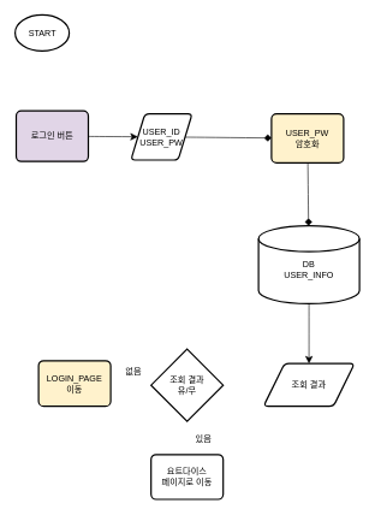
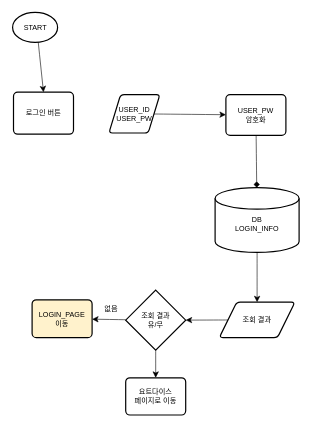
  <mxCell id="0" />
  <mxCell id="1" parent="0" />
+ <mxCell id="2" style="edgeStyle=none;curved=1;rounded=0;orthogonalLoop=1;jettySize=auto;html=1;exitX=0.5;exitY=0;exitDx=0;exitDy=0;exitPerimeter=0;entryX=0.5;entryY=0;entryDx=0;entryDy=0;fontSize=12;startSize=8;endSize=8;" edge="1" parent="1" source="3" target="5"><mxGeometry relative="1" as="geometry" /></mxCell>
  <mxCell id="3" value="START" style="strokeWidth=2;html=1;shape=mxgraph.flowchart.start_1;whiteSpace=wrap;direction=east;" vertex="1" parent="1"><mxGeometry x="20.5" y="20" width="75" height="50" as="geometry" /></mxCell>
- <mxCell id="4" value="" style="edgeStyle=none;curved=1;rounded=0;orthogonalLoop=1;jettySize=auto;html=1;fontSize=12;startSize=8;endSize=8;" edge="1" parent="1" source="5" target="7"><mxGeometry relative="1" as="geometry" /></mxCell>
- <mxCell id="5" value="로그인 버튼" style="rounded=1;whiteSpace=wrap;html=1;absoluteArcSize=1;arcSize=14;strokeWidth=2;fillColor=#e1d5e7;" vertex="1" parent="1"><mxGeometry x="22" y="153" width="100" height="70" as="geometry" /></mxCell>
- <mxCell id="6" value="" style="edgeStyle=none;curved=1;rounded=0;orthogonalLoop=1;jettySize=auto;html=1;fontSize=12;startSize=8;endSize=8;endArrow=diamond;" edge="1" parent="1" source="7" target="11"><mxGeometry relative="1" as="geometry" /></mxCell>
+ <mxCell id="5" value="로그인 버튼" style="rounded=1;whiteSpace=wrap;html=1;absoluteArcSize=1;arcSize=14;strokeWidth=2;" vertex="1" parent="1"><mxGeometry x="22" y="153" width="100" height="70" as="geometry" /></mxCell>
+ <mxCell id="6" value="" style="edgeStyle=none;curved=1;rounded=0;orthogonalLoop=1;jettySize=auto;html=1;fontSize=12;startSize=8;endSize=8;" edge="1" parent="1" source="7" target="11"><mxGeometry relative="1" as="geometry" /></mxCell>
  <mxCell id="7" value="USER_ID&lt;div&gt;USER_PW&lt;/div&gt;" style="shape=parallelogram;html=1;strokeWidth=2;perimeter=parallelogramPerimeter;whiteSpace=wrap;rounded=1;arcSize=12;size=0.23;" vertex="1" parent="1"><mxGeometry x="181" y="157" width="85" height="64" as="geometry" /></mxCell>
  <mxCell id="8" value="" style="edgeStyle=none;curved=1;rounded=0;orthogonalLoop=1;jettySize=auto;html=1;fontSize=12;startSize=8;endSize=8;" edge="1" parent="1" source="9" target="13"><mxGeometry relative="1" as="geometry" /></mxCell>
- <mxCell id="9" value="&lt;div&gt;&lt;br&gt;&lt;/div&gt;DB&lt;div&gt;USER_INFO&lt;/div&gt;" style="strokeWidth=2;html=1;shape=mxgraph.flowchart.database;whiteSpace=wrap;" vertex="1" parent="1"><mxGeometry x="358" y="312" width="140" height="108" as="geometry" /></mxCell>
+ <mxCell id="9" value="&lt;div&gt;&lt;br&gt;&lt;/div&gt;DB&lt;div&gt;LOGIN_INFO&lt;/div&gt;" style="strokeWidth=2;html=1;shape=mxgraph.flowchart.database;whiteSpace=wrap;" vertex="1" parent="1"><mxGeometry x="358" y="312" width="140" height="108" as="geometry" /></mxCell>
  <mxCell id="10" value="" style="edgeStyle=none;curved=1;rounded=0;orthogonalLoop=1;jettySize=auto;html=1;fontSize=12;startSize=8;endSize=8;endArrow=diamond;" edge="1" parent="1" source="11" target="9"><mxGeometry relative="1" as="geometry" /></mxCell>
- <mxCell id="11" value="USER_PW&lt;div&gt;암호화&lt;/div&gt;" style="rounded=1;whiteSpace=wrap;html=1;absoluteArcSize=1;arcSize=14;strokeWidth=2;fillColor=#fff2cc;" vertex="1" parent="1"><mxGeometry x="376" y="157" width="100" height="68" as="geometry" /></mxCell>
+ <mxCell id="11" value="USER_PW&lt;div&gt;암호화&lt;/div&gt;" style="rounded=1;whiteSpace=wrap;html=1;absoluteArcSize=1;arcSize=14;strokeWidth=2;" vertex="1" parent="1"><mxGeometry x="376" y="157" width="100" height="68" as="geometry" /></mxCell>
+ <mxCell id="12" value="" style="edgeStyle=none;curved=1;rounded=0;orthogonalLoop=1;jettySize=auto;html=1;fontSize=12;startSize=8;endSize=8;" edge="1" parent="1" source="13" target="16"><mxGeometry relative="1" as="geometry" /></mxCell>
  <mxCell id="13" value="조회 결과" style="shape=parallelogram;html=1;strokeWidth=2;perimeter=parallelogramPerimeter;whiteSpace=wrap;rounded=1;arcSize=12;size=0.23;" vertex="1" parent="1"><mxGeometry x="365" y="503" width="126" height="59" as="geometry" /></mxCell>
+ <mxCell id="14" value="" style="edgeStyle=none;curved=1;rounded=0;orthogonalLoop=1;jettySize=auto;html=1;fontSize=12;startSize=8;endSize=8;" edge="1" parent="1" source="16" target="17"><mxGeometry relative="1" as="geometry" /></mxCell>
+ <mxCell id="15" value="" style="edgeStyle=none;curved=1;rounded=0;orthogonalLoop=1;jettySize=auto;html=1;fontSize=12;startSize=8;endSize=8;" edge="1" parent="1" source="16" target="18"><mxGeometry relative="1" as="geometry" /></mxCell>
  <mxCell id="16" value="조회 결과&lt;div&gt;유/무&lt;/div&gt;" style="strokeWidth=2;html=1;shape=mxgraph.flowchart.decision;whiteSpace=wrap;" vertex="1" parent="1"><mxGeometry x="209" y="483" width="100" height="100" as="geometry" /></mxCell>
  <mxCell id="17" value="LOGIN_PAGE&lt;div&gt;이동&lt;/div&gt;" style="rounded=1;whiteSpace=wrap;html=1;absoluteArcSize=1;arcSize=14;strokeWidth=2;fillColor=#fff2cc;" vertex="1" parent="1"><mxGeometry x="53" y="499" width="100" height="63" as="geometry" /></mxCell>
  <mxCell id="18" value="요트다이스&lt;div&gt;페이지로 이동&lt;/div&gt;" style="rounded=1;whiteSpace=wrap;html=1;absoluteArcSize=1;arcSize=14;strokeWidth=2;" vertex="1" parent="1"><mxGeometry x="209" y="629" width="100" height="62" as="geometry" /></mxCell>
  <mxCell id="19" style="edgeStyle=none;curved=1;rounded=0;orthogonalLoop=1;jettySize=auto;html=1;exitX=1;exitY=0.5;exitDx=0;exitDy=0;fontSize=12;startSize=8;endSize=8;" edge="1" parent="1" source="5" target="5"><mxGeometry relative="1" as="geometry" /></mxCell>
- <mxCell id="20" value="있음" style="text;strokeColor=none;fillColor=none;html=1;align=center;verticalAlign=middle;whiteSpace=wrap;rounded=0;fontSize=12;" vertex="1" parent="1"><mxGeometry x="260" y="592" width="44" height="30" as="geometry" /></mxCell>
  <mxCell id="21" value="없음" style="text;strokeColor=none;fillColor=none;html=1;align=center;verticalAlign=middle;whiteSpace=wrap;rounded=0;fontSize=12;" vertex="1" parent="1"><mxGeometry x="163" y="499" width="44" height="30" as="geometry" /></mxCell>
  <mxCell id="22" style="edgeStyle=none;curved=1;rounded=0;orthogonalLoop=1;jettySize=auto;html=1;exitX=0.5;exitY=1;exitDx=0;exitDy=0;fontSize=12;startSize=8;endSize=8;" edge="1" parent="1" source="5" target="5"><mxGeometry relative="1" as="geometry" /></mxCell>
